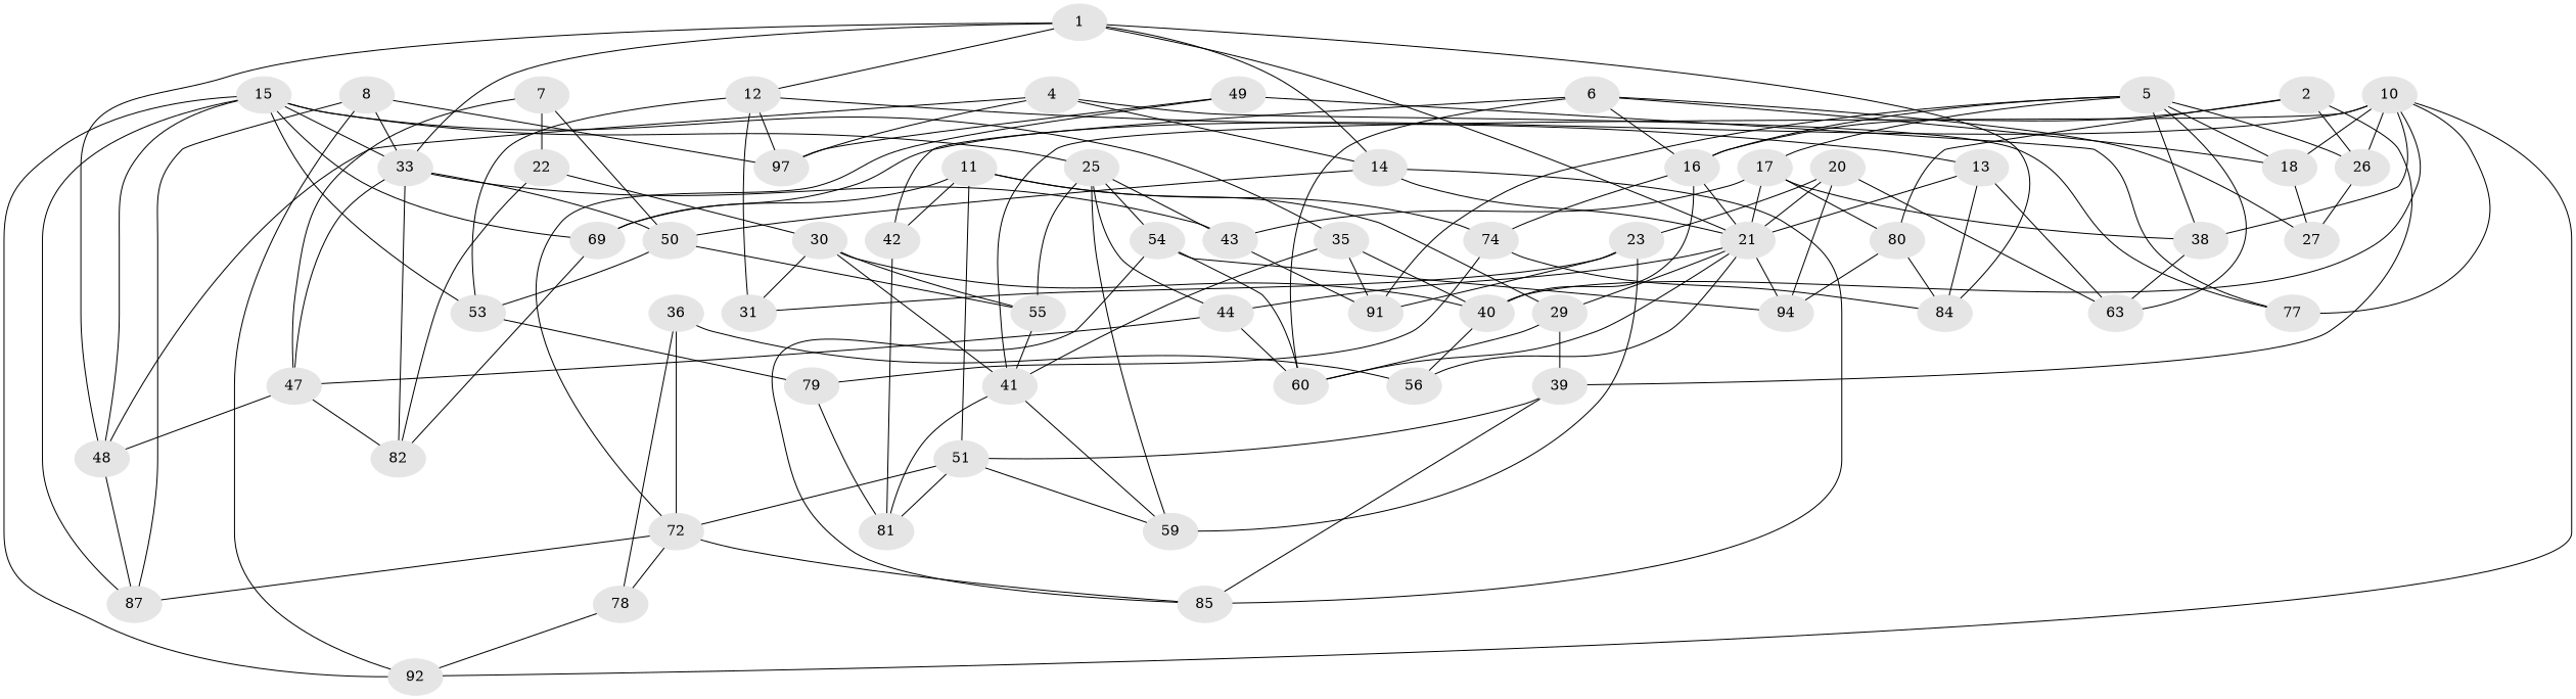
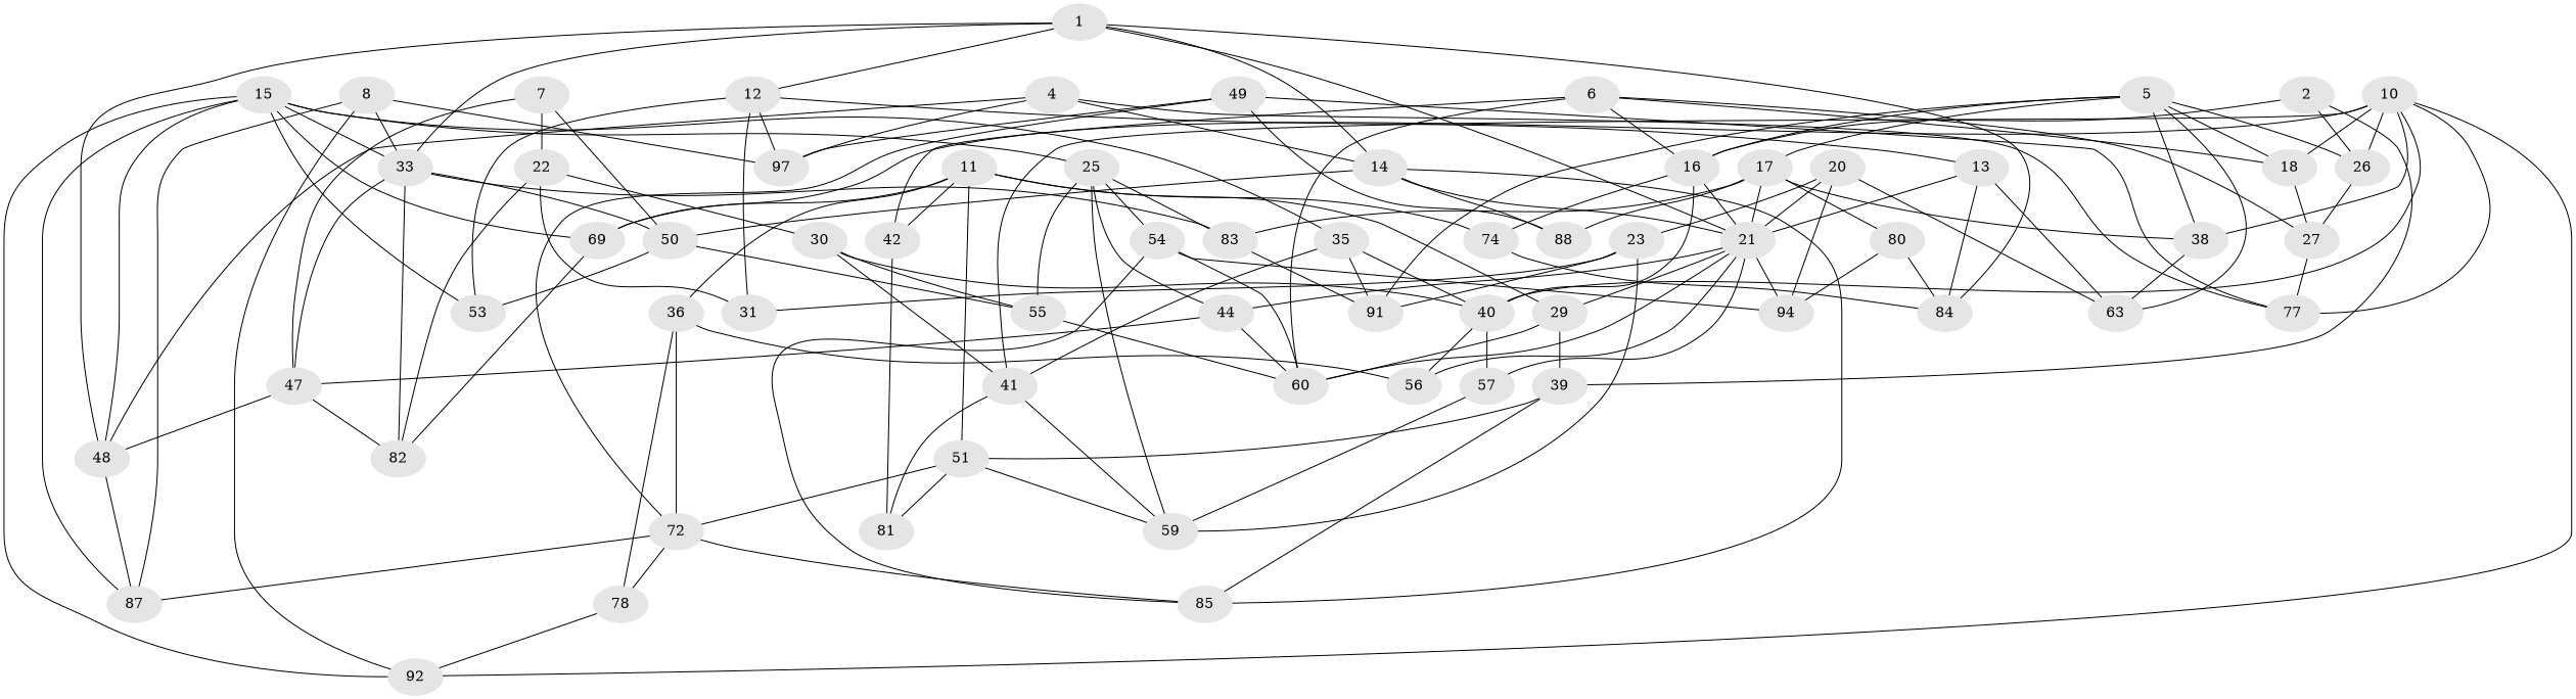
  graph {
    node [color=gray90 style=filled]
    1 [super="+75+3"]
    12 [super="+62"]
    14 [super="+71"]
    21 [super="+68+24"]
    33 [super="+37"]
    48 [super="+58"]
    84
    97
    13
    31
    53
    50 [super="+67"]
+   88
    85
    60 [super="+64"]
    29
    94
    44
    56
+   57
    47
-   43
+   43 [label=83]
    82
    87
    16 [super="+46+34"]
    40 [super="+83"]
    74
    2
    26
    39
    80
    27
    51 [super="+76"]
    4
    77
    5 [super="+95+9"]
    17 [super="+70"]
    18
    38
    63
    91
    6 [super="+19"]
    42
    81
    7
    22
    30
    55
    8
    92
    10 [super="+45"]
    69
    41
    78
    11 [super="+28"]
    36
    72 [super="+93"]
    59 [super="+86"]
-   79
    15 [super="+32+73"]
    25 [super="+61"]
    35
    54
    20
    23
    49
    1 -- 12
    1 -- 14
    1 -- 21
    1 -- 33
    1 -- 48
    1 -- 84
    12 -- 97
    12 -- 13
    12 -- 31 [weight=2]
    12 -- 53
    14 -- 21
    14 -- 50
+   14 -- 88
    14 -- 85
    21 -- 60
    21 -- 29
    21 -- 94
    21 -- 44
    21 -- 56 [weight=2]
+   21 -- 57 [weight=2]
    33 -- 50 [weight=2]
    33 -- 47
    33 -- 43
    33 -- 82
    48 -- 87
    13 -- 21
    13 -- 84
    13 -- 63
-   53 -- 79
    50 -- 53
    50 -- 55
    29 -- 60
    29 -- 39
    44 -- 60
    44 -- 47
+   57 -- 59
    47 -- 48
    47 -- 82
    43 -- 91
    16 -- 21
    16 -- 40
    16 -- 74
    40 -- 56
+   40 -- 57
    74 -- 84
-   74 -- 79
    2 -- 16
    2 -- 26
    2 -- 39
-   2 -- 80
    26 -- 27
    39 -- 85
    39 -- 51
    80 -- 84
    80 -- 94
+   27 -- 77
    51 -- 81
    51 -- 72
    51 -- 59
    4 -- 14
    4 -- 48
    4 -- 97
    4 -- 77
    5 -- 16 [weight=2]
    5 -- 26
    5 -- 17
    5 -- 18
    5 -- 38
    5 -- 63
    5 -- 91
    17 -- 21
+   17 -- 88
    17 -- 43
    17 -- 80
    17 -- 38
    18 -- 27
    38 -- 63
    6 -- 60
    6 -- 16
    6 -- 27
    6 -- 18
    6 -- 42 [weight=2]
    42 -- 81
    7 -- 50
    7 -- 47
    7 -- 22
-   30 -- 31
+   22 -- 31
    22 -- 82
    22 -- 30
    30 -- 40
    30 -- 55
    30 -- 41
-   55 -- 41
+   55 -- 60
    8 -- 33
    8 -- 97
    8 -- 87
    8 -- 92
    10 -- 40
    10 -- 26
    10 -- 77
    10 -- 18
    10 -- 38
    10 -- 92
    10 -- 69
    10 -- 41
    69 -- 82
    41 -- 81
    41 -- 59
    78 -- 92
    11 -- 29
    11 -- 74
    11 -- 51
    11 -- 42
    11 -- 69
+   11 -- 36
    36 -- 56
    36 -- 78
    36 -- 72
    72 -- 85
    72 -- 87
    72 -- 78
-   79 -- 81
    15 -- 33
    15 -- 48
    15 -- 53
    15 -- 87
    15 -- 92
    15 -- 69
    15 -- 25
    15 -- 35
    25 -- 44
    25 -- 43
    25 -- 55
    25 -- 59
    25 -- 54
    35 -- 40
    35 -- 91
    35 -- 41
    54 -- 85
    54 -- 60
    54 -- 94
    20 -- 21
    20 -- 94
    20 -- 63
    20 -- 23
    23 -- 31
    23 -- 91
    23 -- 59
    49 -- 97
+   49 -- 88
    49 -- 77
    49 -- 72
  }
